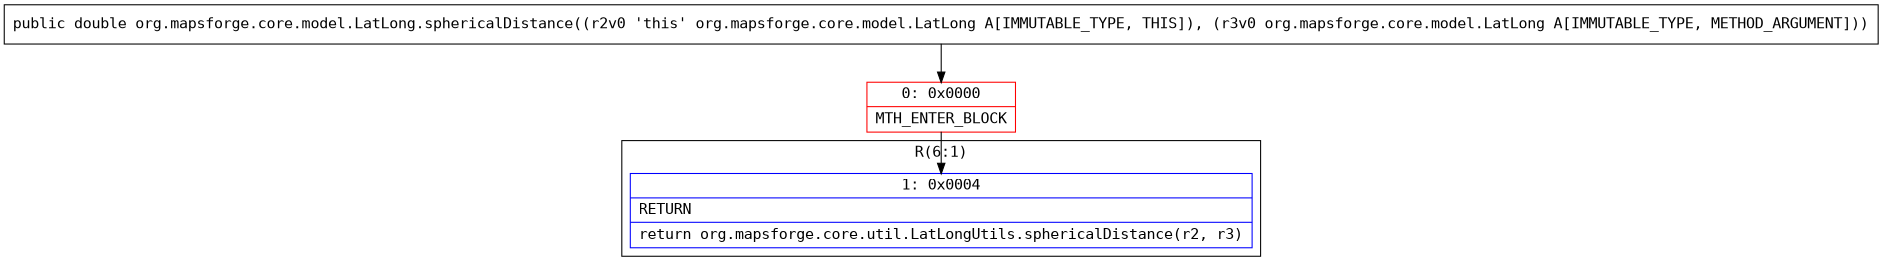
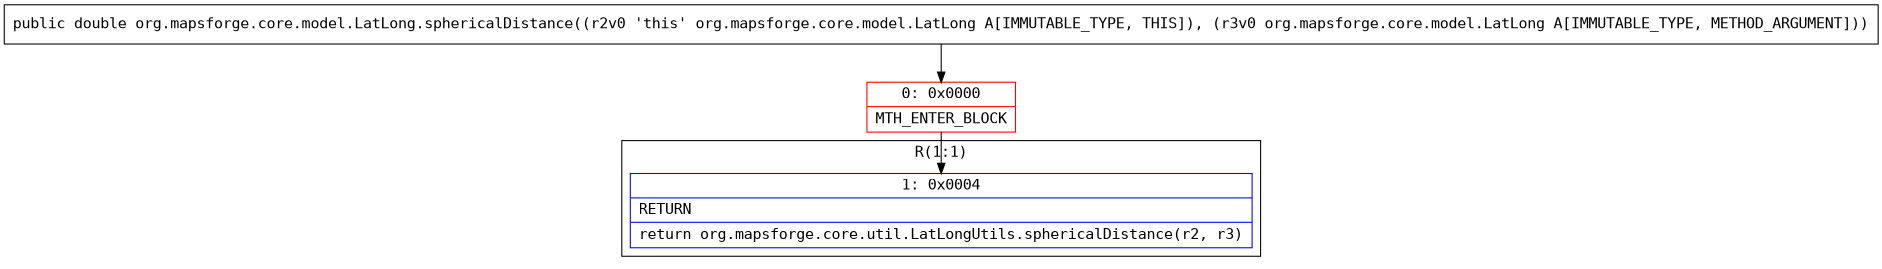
  digraph {
    fontname="DejaVu Sans Mono"
    node [shape=record fontname="DejaVu Sans Mono"]
    edge [fontname="DejaVu Sans Mono"]
    n1 [color=blue label="{1\:\ 0x0004|RETURN\l|return org.mapsforge.core.util.LatLongUtils.sphericalDistance(r2, r3)\l}"]
    n2 [color=red label="{0\:\ 0x0000|MTH_ENTER_BLOCK\l}"]
    n3 [label="{public double org.mapsforge.core.model.LatLong.sphericalDistance((r2v0 'this' org.mapsforge.core.model.LatLong A[IMMUTABLE_TYPE, THIS]), (r3v0 org.mapsforge.core.model.LatLong A[IMMUTABLE_TYPE, METHOD_ARGUMENT])) }"]
    subgraph cluster_1 {
-     label="R(6:1)"
+     label="R(1:1)"
      n1
    }
    n2 -> n1
    n3 -> n2
  }
